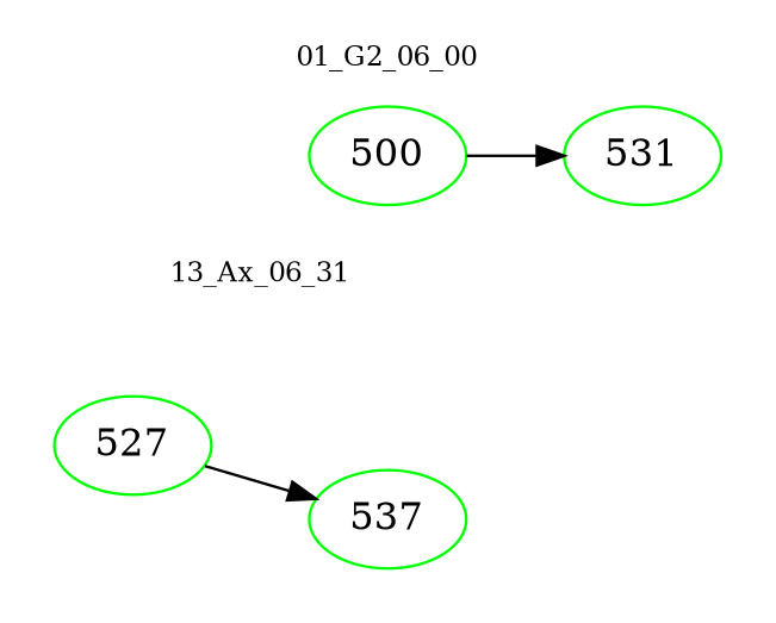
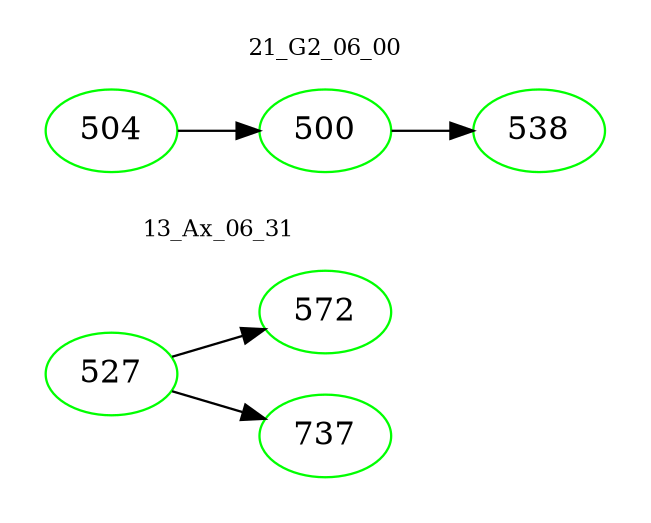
  digraph {
    rankdir=LR
    node [color=green]
    edge [color=black]
    n1 [label=527]
-   n2 [label=537]
+   n2 [label=737]
+   n3 [label=572]
+   n4 [label=504]
    n5 [label=500]
-   n6 [label=531]
+   n6 [label=538]
    subgraph cluster_1 {
      color=white
      fontsize=10
      label="13_Ax_06_31"
      n1
      n2
+     n3
    }
    subgraph cluster_2 {
      color=white
      fontsize=10
-     label="01_G2_06_00"
+     label="21_G2_06_00"
+     n4
      n5
      n6
    }
    n1 -> n2
+   n1 -> n3
+   n4 -> n5
    n5 -> n6
  }
